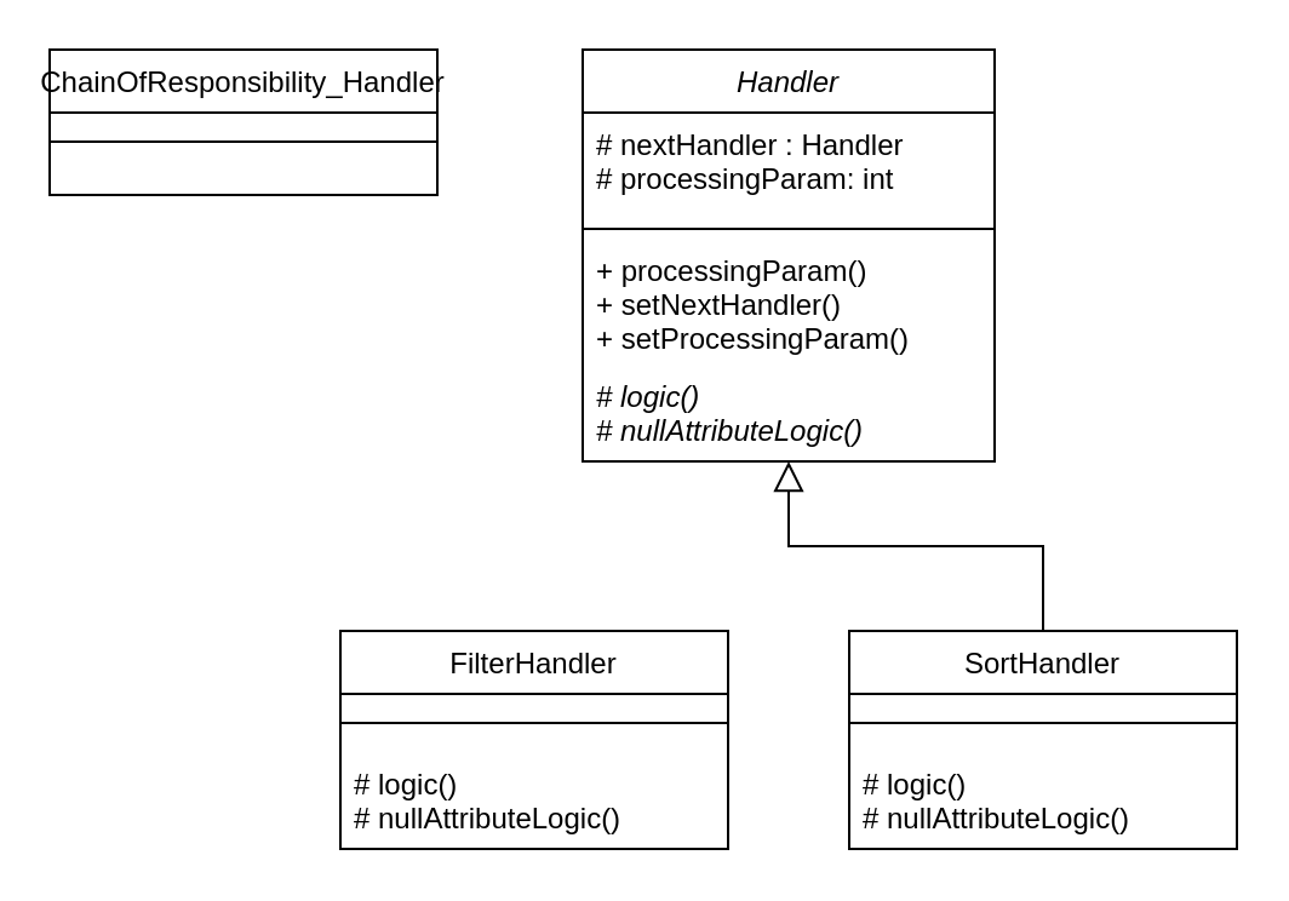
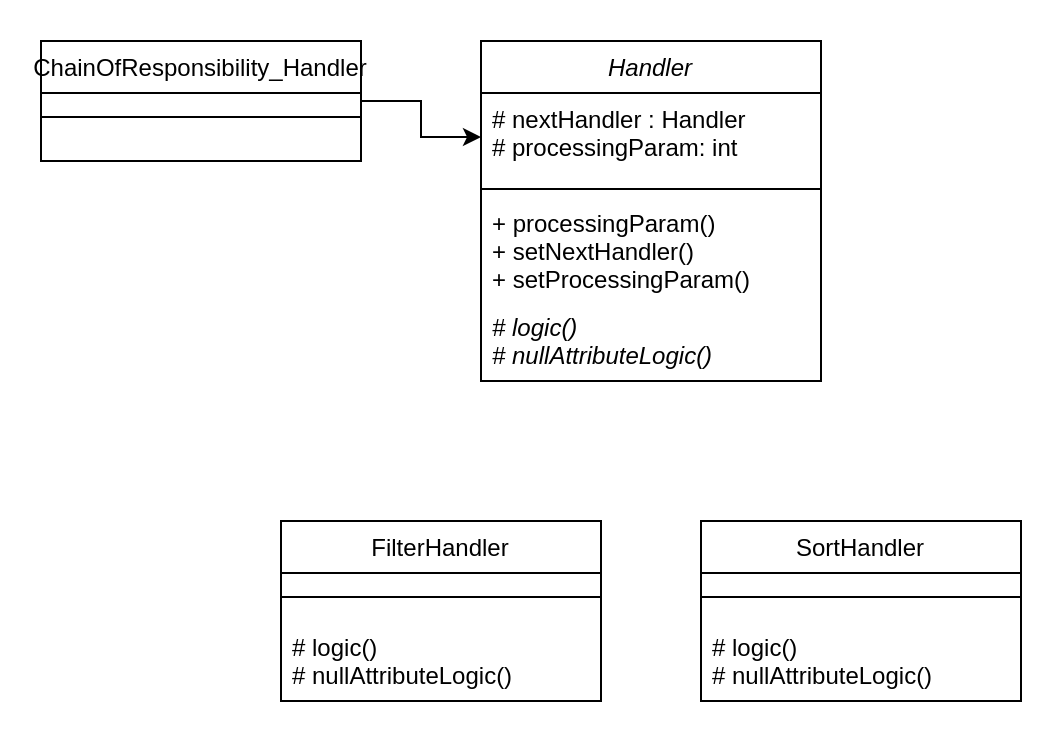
  <mxCell id="0" />
  <mxCell id="1" parent="0" />
  <mxCell id="2" value="Handler" style="swimlane;fontStyle=2;align=center;verticalAlign=top;childLayout=stackLayout;horizontal=1;startSize=26;horizontalStack=0;resizeParent=1;resizeLast=0;collapsible=1;marginBottom=0;rounded=0;shadow=0;strokeWidth=1;" parent="1" vertex="1"><mxGeometry x="240" y="20" width="170" height="170" as="geometry"><mxRectangle x="230" y="140" width="160" height="26" as="alternateBounds" /></mxGeometry></mxCell>
  <mxCell id="3" value="# nextHandler : Handler &#10;# processingParam: int " style="text;align=left;verticalAlign=top;spacingLeft=4;spacingRight=4;overflow=hidden;rotatable=0;points=[[0,0.5],[1,0.5]];portConstraint=eastwest;" parent="2" vertex="1"><mxGeometry y="26" width="170" height="44" as="geometry" /></mxCell>
  <mxCell id="4" value="" style="line;html=1;strokeWidth=1;align=left;verticalAlign=middle;spacingTop=-1;spacingLeft=3;spacingRight=3;rotatable=0;labelPosition=right;points=[];portConstraint=eastwest;" parent="2" vertex="1"><mxGeometry y="70" width="170" height="8" as="geometry" /></mxCell>
  <mxCell id="5" value="+ processingParam()&#10;+ setNextHandler()&#10;+ setProcessingParam()&#10;" style="text;align=left;verticalAlign=top;spacingLeft=4;spacingRight=4;overflow=hidden;rotatable=0;points=[[0,0.5],[1,0.5]];portConstraint=eastwest;" parent="2" vertex="1"><mxGeometry y="78" width="170" height="52" as="geometry" /></mxCell>
  <mxCell id="6" value="# logic()&#10;# nullAttributeLogic()" style="text;align=left;verticalAlign=top;spacingLeft=4;spacingRight=4;overflow=hidden;rotatable=0;points=[[0,0.5],[1,0.5]];portConstraint=eastwest;fontStyle=2" parent="2" vertex="1"><mxGeometry y="130" width="170" height="40" as="geometry" /></mxCell>
  <mxCell id="7" value="FilterHandler" style="swimlane;fontStyle=0;align=center;verticalAlign=top;childLayout=stackLayout;horizontal=1;startSize=26;horizontalStack=0;resizeParent=1;resizeLast=0;collapsible=1;marginBottom=0;rounded=0;shadow=0;strokeWidth=1;" parent="1" vertex="1"><mxGeometry x="140" y="260" width="160" height="90" as="geometry"><mxRectangle x="130" y="380" width="160" height="26" as="alternateBounds" /></mxGeometry></mxCell>
  <mxCell id="8" value="" style="line;html=1;strokeWidth=1;align=left;verticalAlign=middle;spacingTop=-1;spacingLeft=3;spacingRight=3;rotatable=0;labelPosition=right;points=[];portConstraint=eastwest;" parent="7" vertex="1"><mxGeometry y="26" width="160" height="24" as="geometry" /></mxCell>
  <mxCell id="9" value="# logic()&#10;# nullAttributeLogic()" style="text;align=left;verticalAlign=top;spacingLeft=4;spacingRight=4;overflow=hidden;rotatable=0;points=[[0,0.5],[1,0.5]];portConstraint=eastwest;" parent="7" vertex="1"><mxGeometry y="50" width="160" height="40" as="geometry" /></mxCell>
  <mxCell id="10" value="SortHandler" style="swimlane;fontStyle=0;align=center;verticalAlign=top;childLayout=stackLayout;horizontal=1;startSize=26;horizontalStack=0;resizeParent=1;resizeLast=0;collapsible=1;marginBottom=0;rounded=0;shadow=0;strokeWidth=1;" parent="1" vertex="1"><mxGeometry x="350" y="260" width="160" height="90" as="geometry"><mxRectangle x="340" y="380" width="170" height="26" as="alternateBounds" /></mxGeometry></mxCell>
  <mxCell id="11" value="" style="line;html=1;strokeWidth=1;align=left;verticalAlign=middle;spacingTop=-1;spacingLeft=3;spacingRight=3;rotatable=0;labelPosition=right;points=[];portConstraint=eastwest;" parent="10" vertex="1"><mxGeometry y="26" width="160" height="24" as="geometry" /></mxCell>
  <mxCell id="12" value="# logic()&#10;# nullAttributeLogic()" style="text;align=left;verticalAlign=top;spacingLeft=4;spacingRight=4;overflow=hidden;rotatable=0;points=[[0,0.5],[1,0.5]];portConstraint=eastwest;" parent="10" vertex="1"><mxGeometry y="50" width="160" height="40" as="geometry" /></mxCell>
- <mxCell id="13" value="" style="endArrow=block;endSize=10;endFill=0;shadow=0;strokeWidth=1;rounded=0;edgeStyle=elbowEdgeStyle;elbow=vertical;" parent="1" source="10" target="2" edge="1"><mxGeometry width="160" relative="1" as="geometry"><mxPoint x="230" y="273" as="sourcePoint" /><mxPoint x="330" y="171" as="targetPoint" /></mxGeometry></mxCell>
+ <mxCell id="14" style="edgeStyle=orthogonalEdgeStyle;rounded=0;orthogonalLoop=1;jettySize=auto;html=1;entryX=0;entryY=0.5;entryDx=0;entryDy=0;" parent="1" source="15" target="3" edge="1"><mxGeometry relative="1" as="geometry" /></mxCell>
  <mxCell id="15" value="ChainOfResponsibility_Handler" style="swimlane;fontStyle=0;align=center;verticalAlign=top;childLayout=stackLayout;horizontal=1;startSize=26;horizontalStack=0;resizeParent=1;resizeLast=0;collapsible=1;marginBottom=0;rounded=0;shadow=0;strokeWidth=1;" parent="1" vertex="1"><mxGeometry x="20" y="20" width="160" height="60" as="geometry"><mxRectangle x="130" y="380" width="160" height="26" as="alternateBounds" /></mxGeometry></mxCell>
  <mxCell id="16" value="" style="line;html=1;strokeWidth=1;align=left;verticalAlign=middle;spacingTop=-1;spacingLeft=3;spacingRight=3;rotatable=0;labelPosition=right;points=[];portConstraint=eastwest;" parent="15" vertex="1"><mxGeometry y="26" width="160" height="24" as="geometry" /></mxCell>
